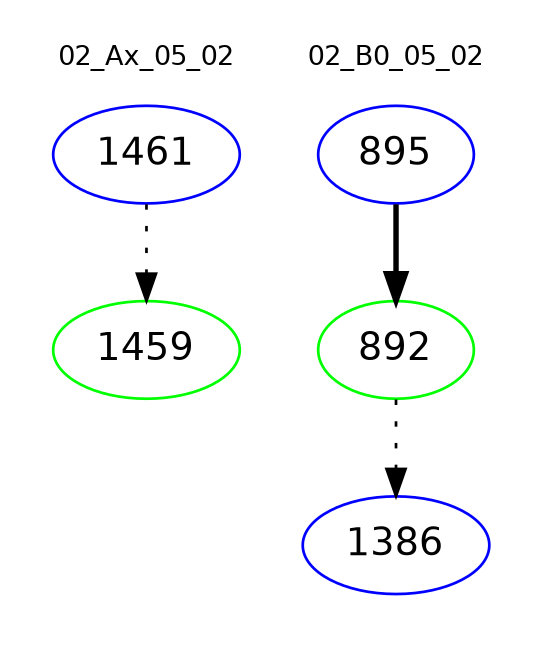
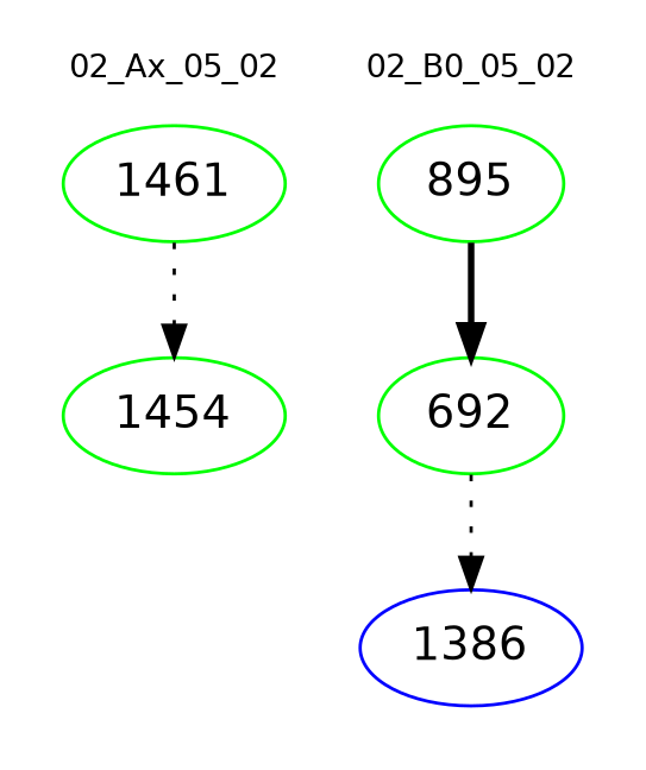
  digraph {
    fontname="DejaVu Sans"
    node [color=blue fontname="DejaVu Sans"]
    edge [color=black fontname="DejaVu Sans" style=dotted]
-   n1 [label=1461]
-   n2 [color=green label=1459]
-   n3 [label=895]
-   n4 [color=green label=892]
+   n1 [color=green label=1461]
+   n2 [color=green label=1454]
+   n3 [color=green label=895]
+   n4 [color=green label=692]
    n5 [label=1386]
    subgraph cluster_1 {
      color=white
      fontsize=10
      label="02_Ax_05_02"
      n1
      n2
    }
    subgraph cluster_2 {
      color=white
      fontsize=10
      label="02_B0_05_02"
      n3
      n4
      n5
    }
    n1 -> n2
    n3 -> n4 [style=bold]
    n4 -> n5
  }
